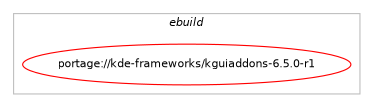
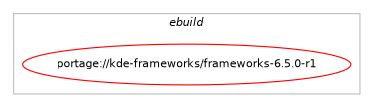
  digraph {
    compound=true
    concentrate=true
    fontname=Helvetica
    fontsize=10
    newrank=true
    rankdir=LR
    ranksep=1.5
-   n1 [color=red fontname=Helvetica fontsize=10 label="portage://kde-frameworks/kguiaddons-6.5.0-r1" width=4]
+   n1 [color=red fontname=Helvetica fontsize=10 label="portage://kde-frameworks/frameworks-6.5.0-r1" width=4]
    subgraph cluster_1 {
      color=gray
      label=<<i>ebuild</i>>
      n1
    }
    subgraph cluster_2 {
      color=gray
      label=<<i>dependencies</i>>
      subgraph cluster_3 {
        color=gray
        fillcolor="#eeeeee"
        label=<<i>compile</i>>
        style=filled
      }
      subgraph cluster_4 {
        color=gray
        fillcolor="#eeeeee"
        label=<<i>compile and run</i>>
        style=filled
      }
      subgraph cluster_5 {
        color=gray
        fillcolor="#eeeeee"
        label=<<i>run</i>>
        style=filled
      }
    }
    subgraph cluster_6 {
      color=gray
      label=<<i>candidates</i>>
      rank=same
    }
  }
